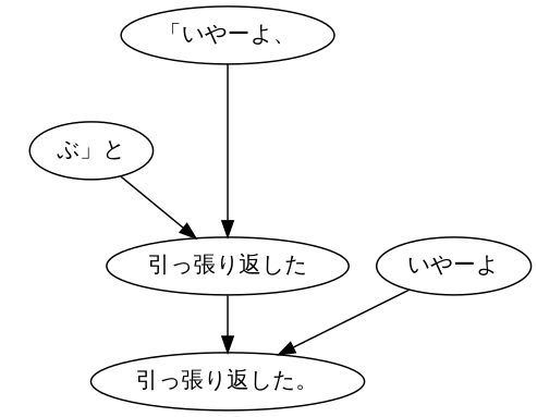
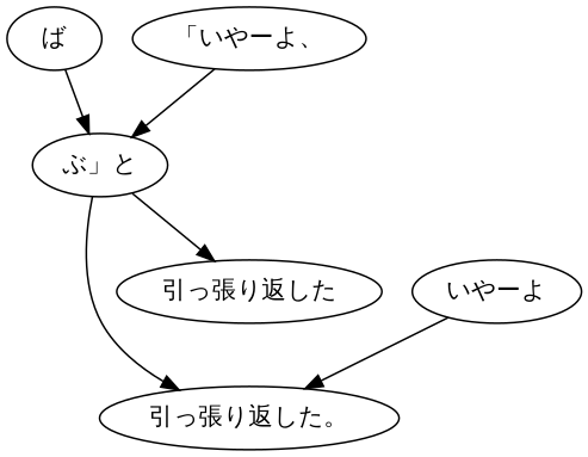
  digraph {
    n1 [label="「いやーよ、"]
    n2 [label="ぶ」と"]
    n3 [label="引っ張り返した"]
+   n4 [label="ば"]
    n5 [label="引っ張り返した。"]
    n6 [label="いやーよ"]
-   n1 -> n3
+   n1 -> n2
    n2 -> n3
-   n3 -> n5
+   n2 -> n5
+   n4 -> n2
    n6 -> n5
  }
